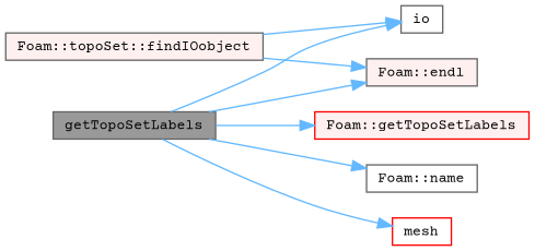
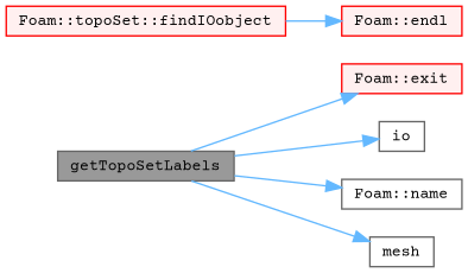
  digraph {
    fontname="Courier Prime"
    rankdir=LR
    node [color=red fillcolor="#FFF0F0" fontname="Courier Prime" fontsize=10 shape=box style=filled]
    edge [color=steelblue1 fontname="Courier Prime" fontsize=10 labelfontname=Helvetica labelfontsize=10 style=solid]
    n1 [color=gray40 fillcolor=grey60 fontcolor=black height=0.2 label=getTopoSetLabels width=0.4]
-   n2 [color=grey40 height=0.2 label="Foam::endl" width=0.4]
-   n3 [height=0.2 label="Foam::getTopoSetLabels" width=0.4]
+   n2 [height=0.2 label="Foam::endl" width=0.4]
+   n3 [height=0.2 label="Foam::exit" width=0.4]
    n4 [color=grey40 fillcolor=white height=0.2 label=io width=0.4]
    n5 [color=grey40 fillcolor=white height=0.2 label="Foam::name" width=0.4]
-   n6 [fillcolor=white height=0.2 label=mesh width=0.4]
-   n7 [color=grey40 height=0.2 label="Foam::topoSet::findIOobject" width=0.4]
-   n1 -> n2
+   n6 [color=grey40 fillcolor=white height=0.2 label=mesh width=0.4]
+   n7 [height=0.2 label="Foam::topoSet::findIOobject" width=0.4]
    n1 -> n3
    n1 -> n4
    n1 -> n5
    n1 -> n6
    n7 -> n2
-   n7 -> n4
  }
